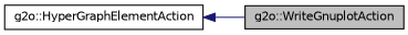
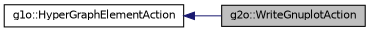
  digraph {
    rankdir=LR
    node [color=black fontname=Helvetica fontsize=10 shape=record style=filled]
    n1 [fillcolor=grey75 fontcolor=black height=0.2 label="g2o::WriteGnuplotAction" width=0.4]
-   n2 [fillcolor=white height=0.2 label="g2o::HyperGraphElementAction" width=0.4]
+   n2 [fillcolor=white height=0.2 label="g1o::HyperGraphElementAction" width=0.4]
    n2 -> n1 [color=midnightblue dir=back fontname=Helvetica fontsize=10 labelfontname=Helvetica labelfontsize=10 style=solid]
  }
